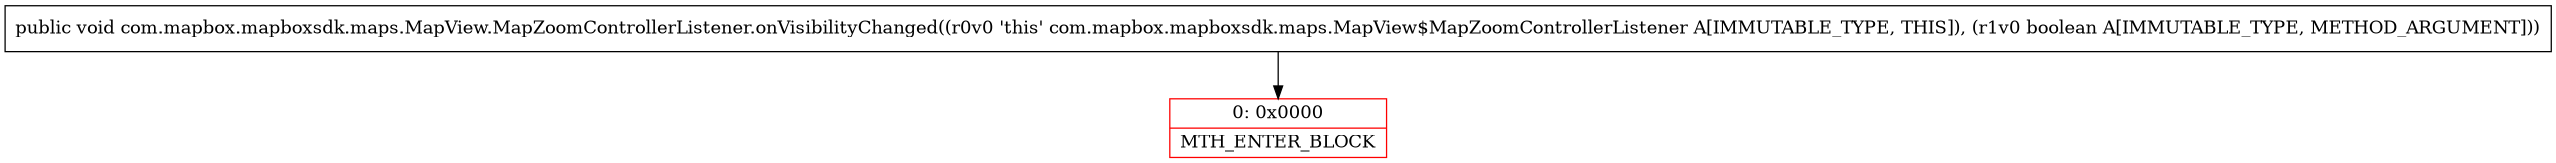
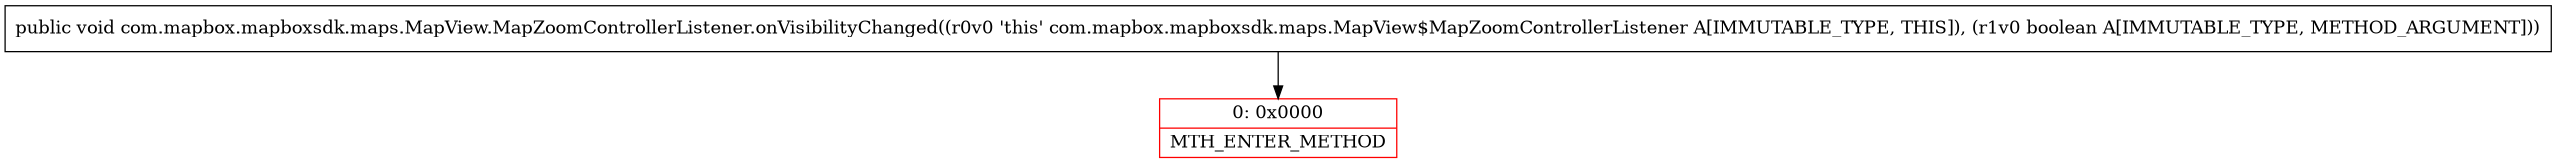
  digraph {
    node [shape=record]
-   n1 [color=red label="{0\:\ 0x0000|MTH_ENTER_BLOCK\l}"]
+   n1 [color=red label="{0\:\ 0x0000|MTH_ENTER_METHOD\l}"]
    n2 [label="{public void com.mapbox.mapboxsdk.maps.MapView.MapZoomControllerListener.onVisibilityChanged((r0v0 'this' com.mapbox.mapboxsdk.maps.MapView$MapZoomControllerListener A[IMMUTABLE_TYPE, THIS]), (r1v0 boolean A[IMMUTABLE_TYPE, METHOD_ARGUMENT])) }"]
    subgraph cluster_1 {
      label="R(0)"
    }
    n2 -> n1
  }
